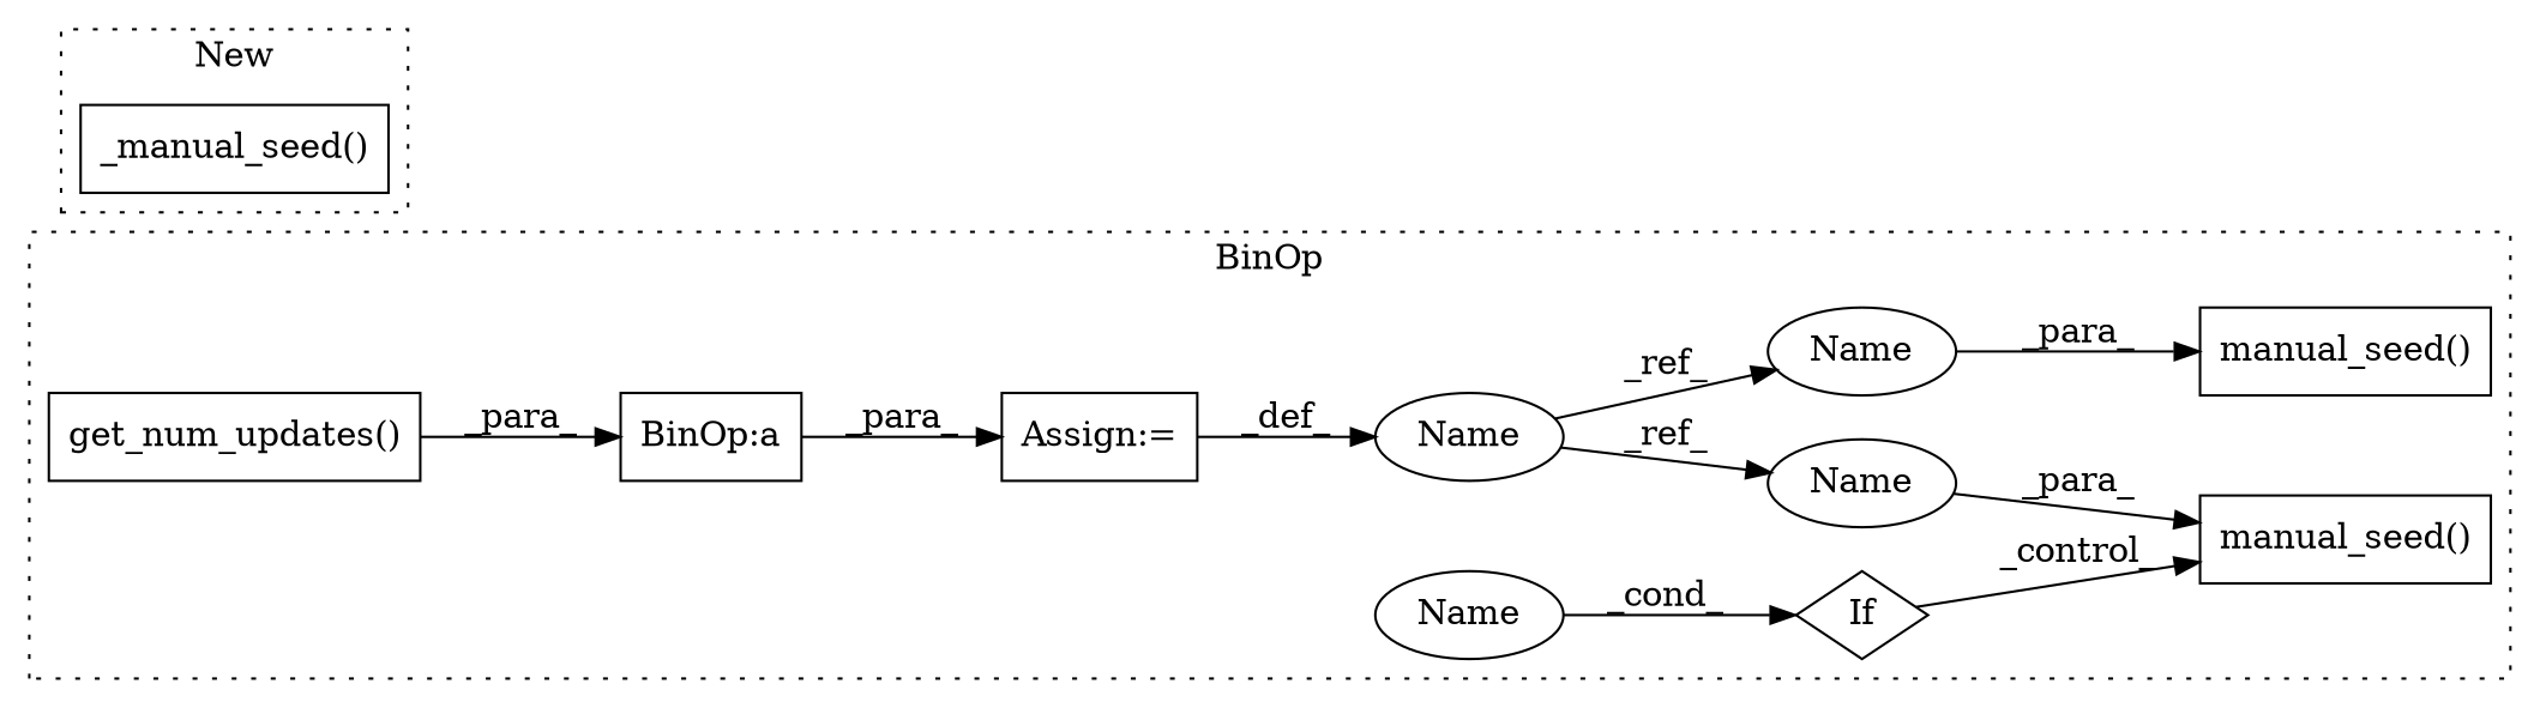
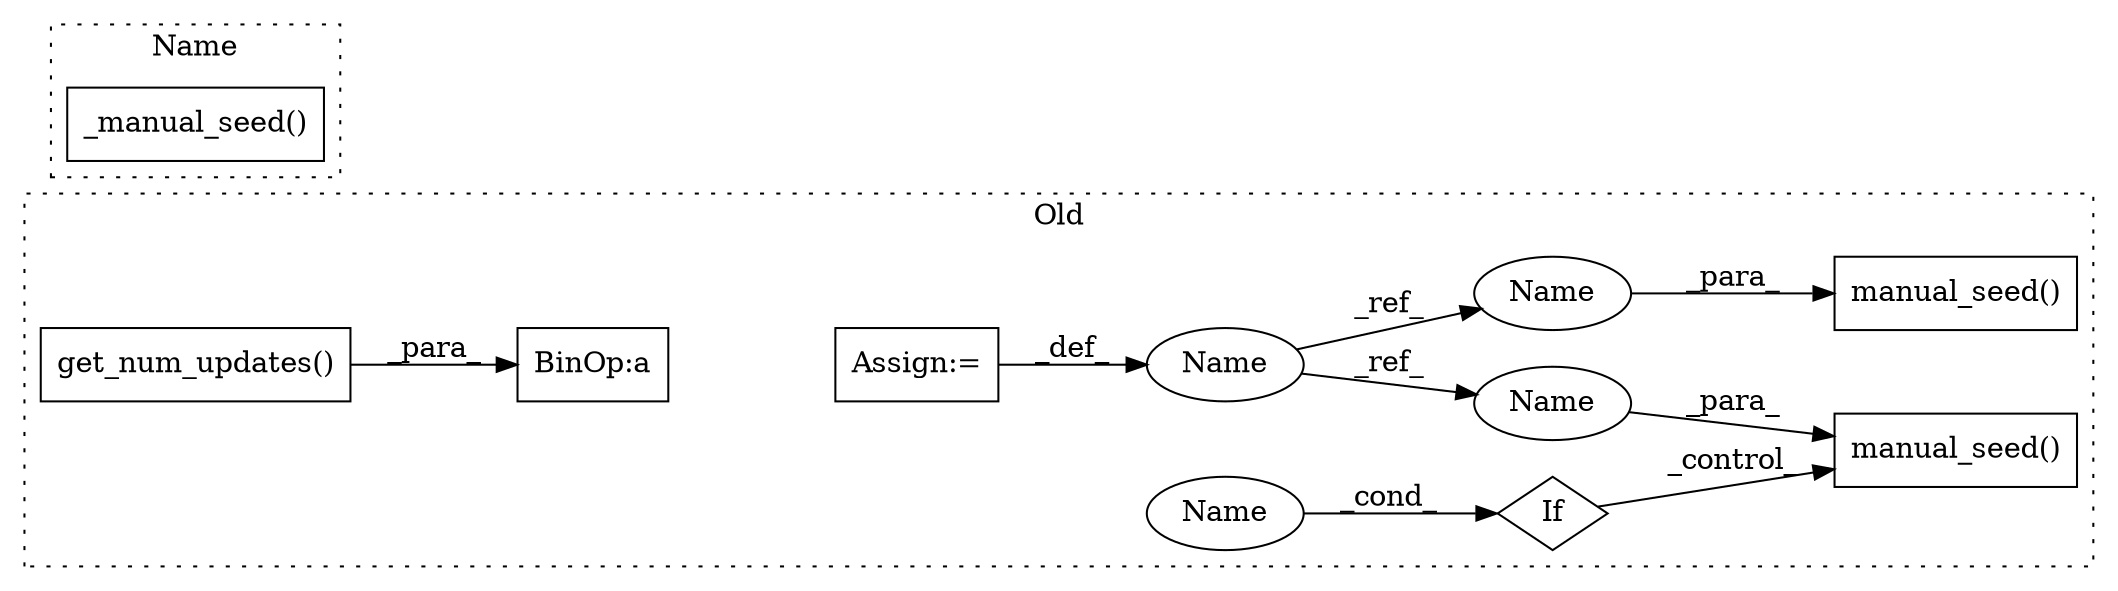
  digraph {
    rankdir=LR
    node [a=75 l=3 shape=box]
    n1 [l="23,1" label="manual_seed()" s="7077,7104"]
    n2 [a=96 label=If s=7051 shape=diamond]
    n3 [a=87 l=4 label=Name s=6964 shape=ellipse]
    n4 [l="18,1" label="manual_seed()" s="7019,7041"]
    n5 [a=82 label="BinOp:a" s=6985]
    n6 [l=22 label="get_num_updates()" s=6988]
    n7 [a=87 l=9 label=Name s=7054 shape=ellipse]
    n8 [a=68 label="Assign:=" s=6968]
    n9 [a=87 l=4 label=Name s=7100 shape=ellipse]
    n10 [a=87 l=4 label=Name s=7037 shape=ellipse]
    n11 [l=16 label="_manual_seed()" s=6827]
    subgraph cluster_1 {
-     label=BinOp
+     label=Old
      style=dotted
      n1
      n2
      n3
      n4
      n5
      n6
      n7
      n8
      n9
      n10
    }
    subgraph cluster_2 {
-     label=New
+     label=Name
      style=dotted
      n11
    }
    n2 -> n1 [label=_control_]
    n3 -> n9 [label=_ref_]
    n3 -> n10 [label=_ref_]
-   n5 -> n8 [label=_para_]
    n6 -> n5 [label=_para_]
    n7 -> n2 [label=_cond_]
    n8 -> n3 [label=_def_]
    n9 -> n1 [label=_para_]
    n10 -> n4 [label=_para_]
  }
